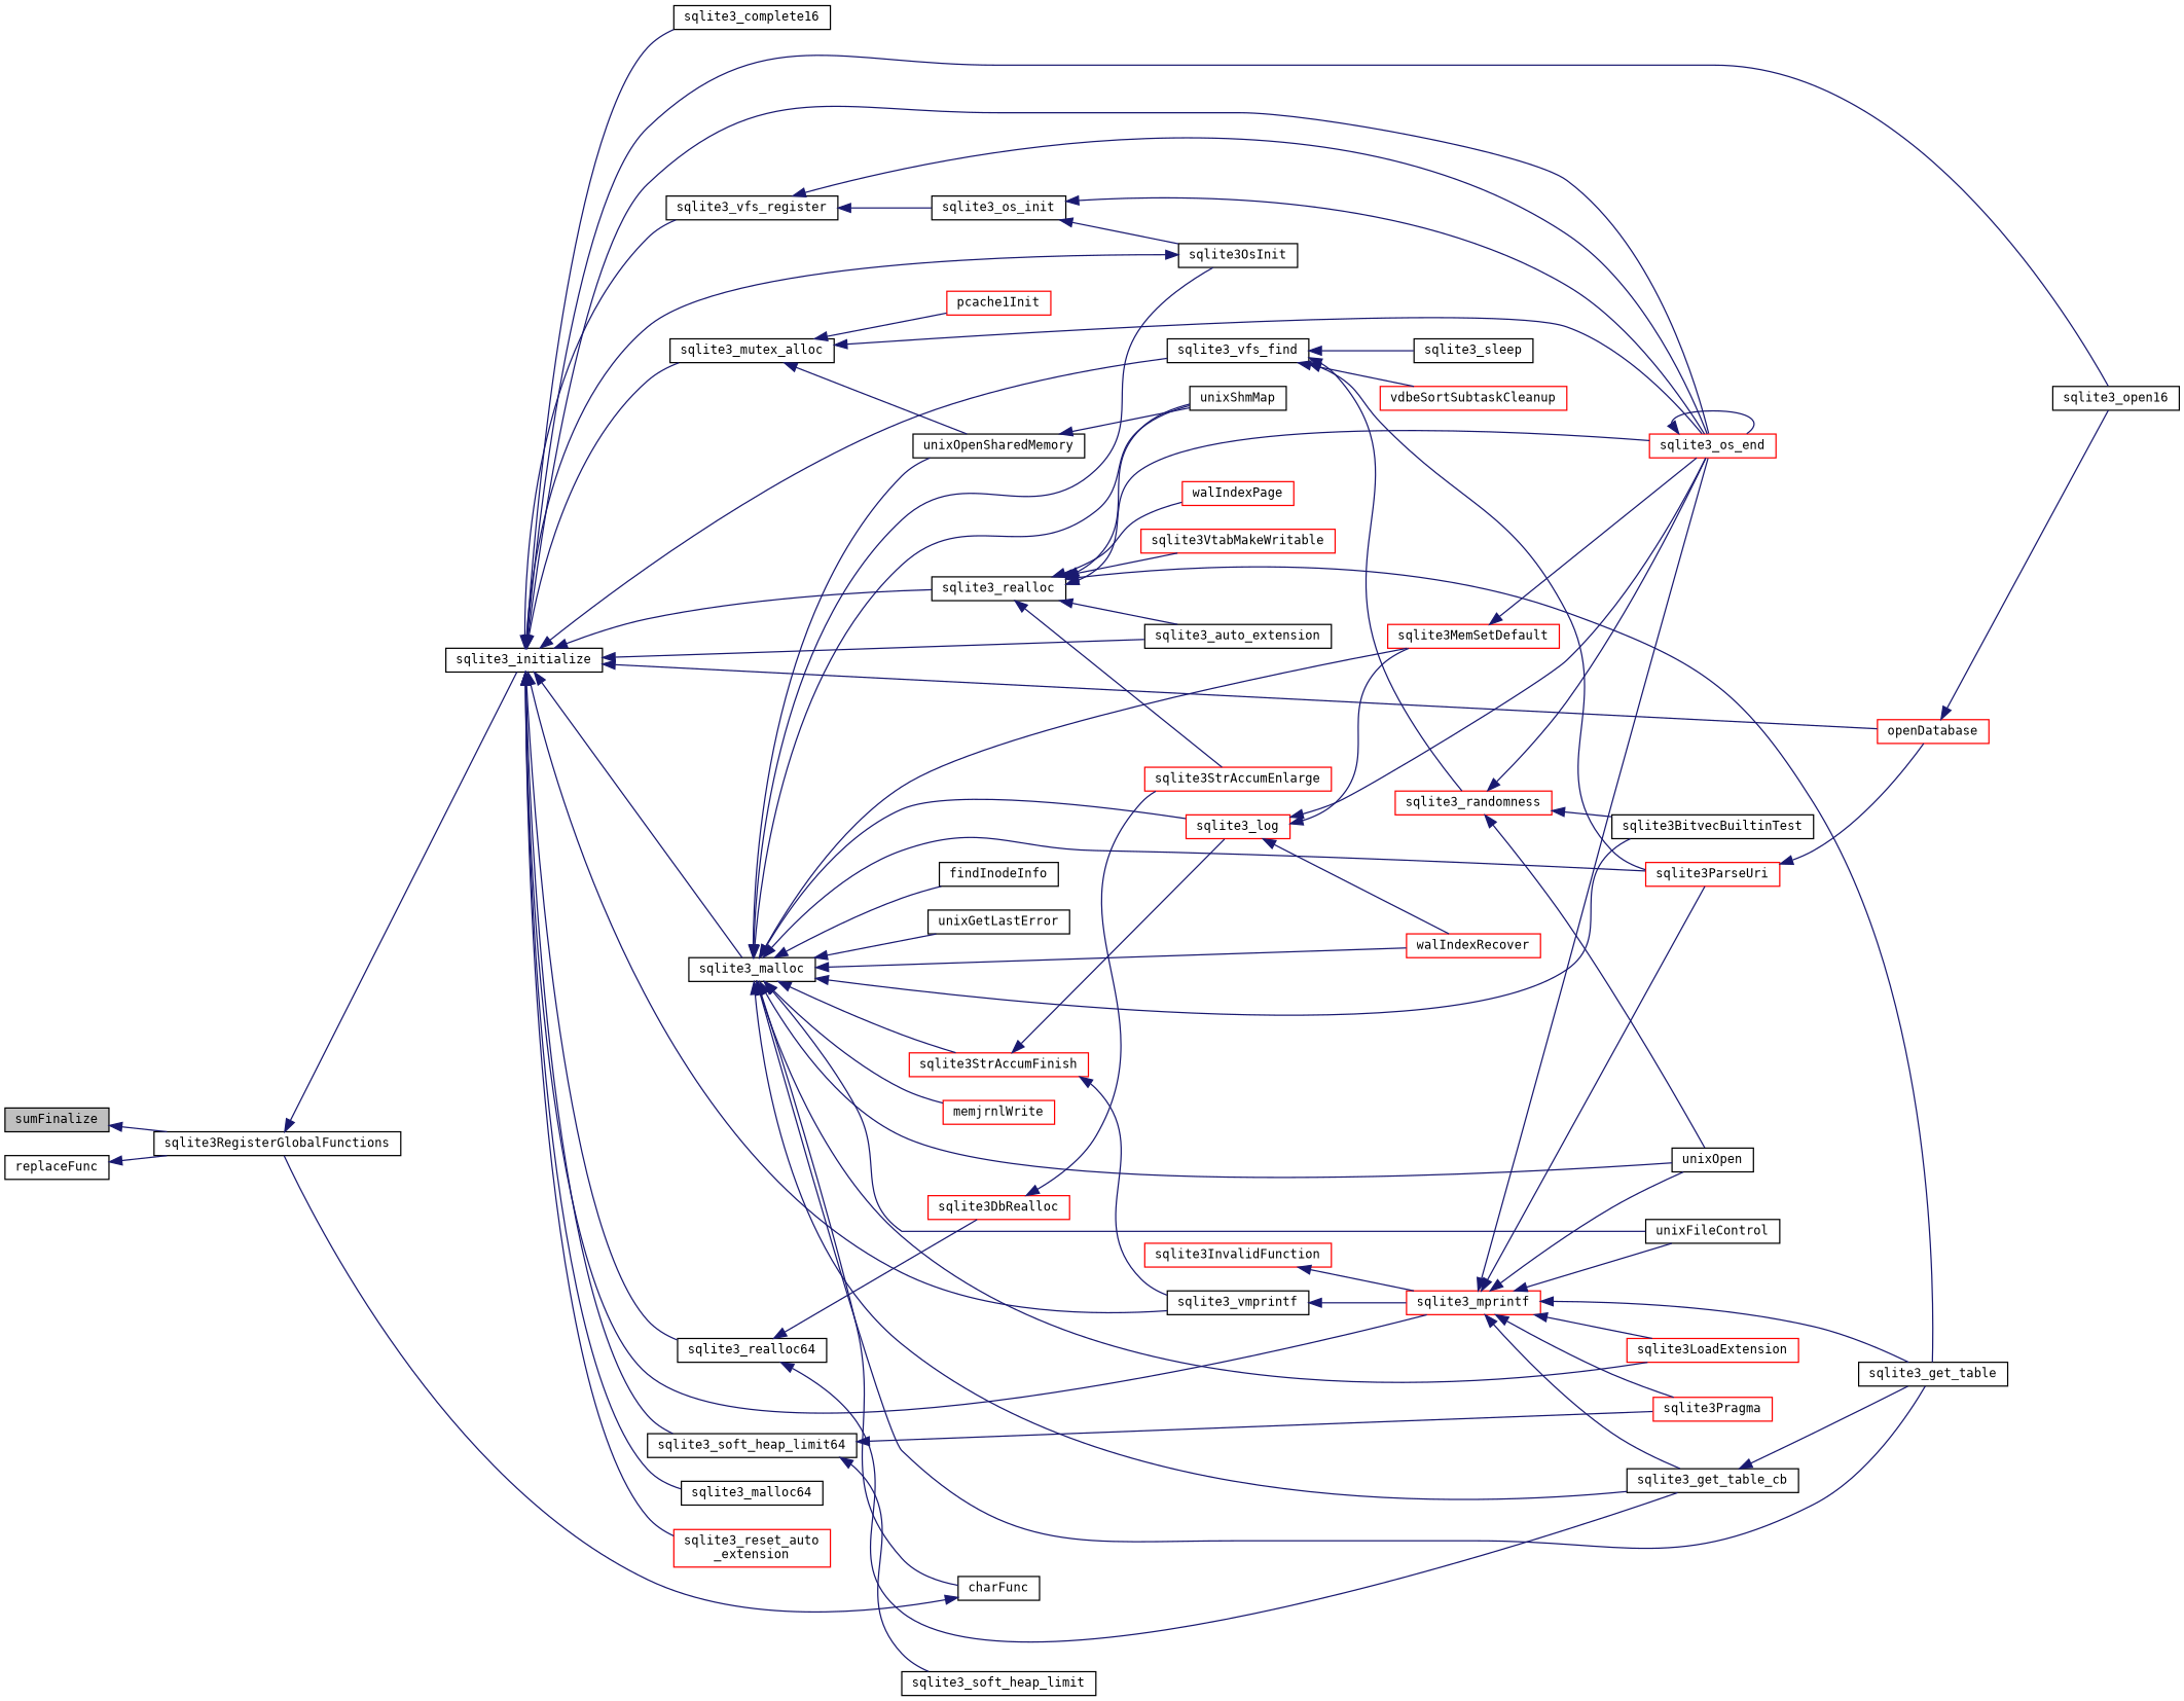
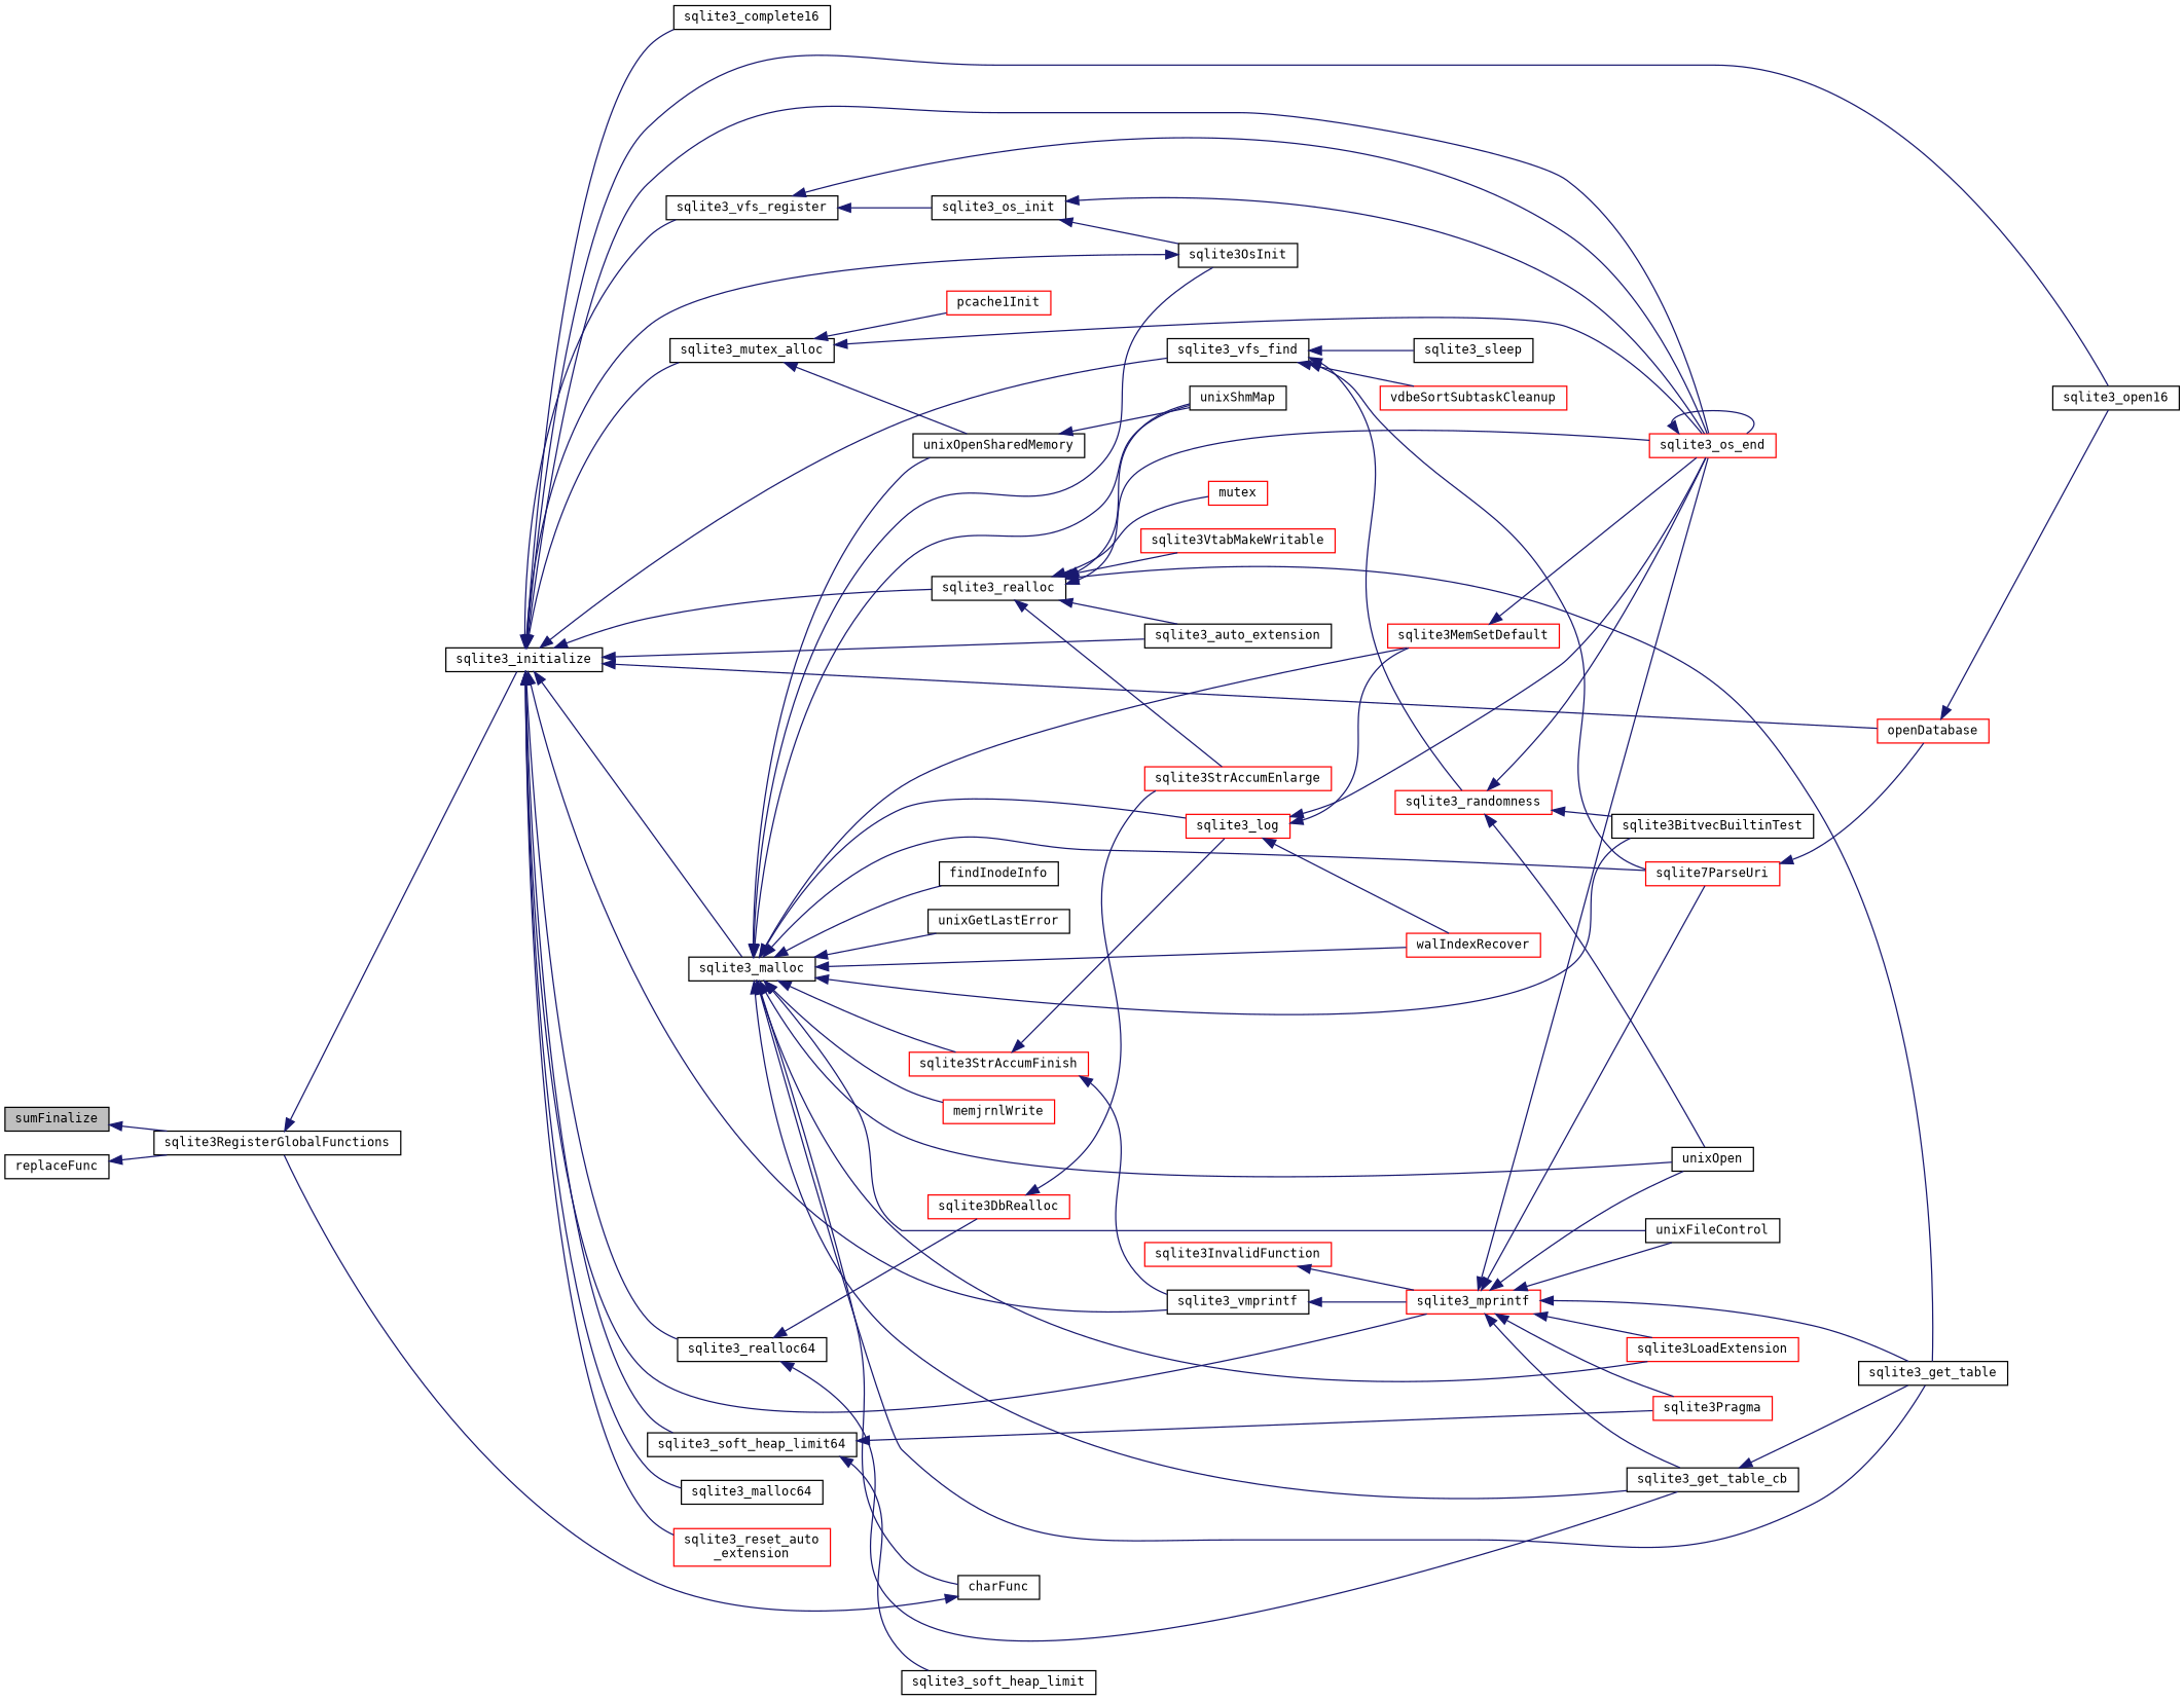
  digraph {
    fontname="DejaVu Sans Mono"
    rankdir=LR
    node [color=black fillcolor=white fontname="DejaVu Sans Mono" fontsize=10 shape=record style=filled]
    edge [color=midnightblue dir=back fontname="DejaVu Sans Mono" fontsize=10 labelfontname=FreeSans labelfontsize=10 style=solid]
    n1 [fillcolor=grey75 fontcolor=black height=0.2 label=sumFinalize width=0.4]
    n2 [height=0.2 label=sqlite3RegisterGlobalFunctions width=0.4]
    n3 [height=0.2 label=sqlite3_initialize width=0.4]
    n4 [height=0.2 label=sqlite3_vfs_find width=0.4]
    n5 [color=red height=0.2 label=sqlite3_os_end width=0.4]
    n6 [color=red height=0.2 label=openDatabase width=0.4]
    n7 [height=0.2 label=sqlite3_open16 width=0.4]
    n8 [height=0.2 label=sqlite3_vfs_register width=0.4]
    n9 [height=0.2 label=sqlite3_mutex_alloc width=0.4]
    n10 [height=0.2 label=sqlite3_soft_heap_limit64 width=0.4]
    n11 [height=0.2 label=sqlite3_malloc width=0.4]
    n12 [height=0.2 label=sqlite3_vmprintf width=0.4]
    n13 [color=red height=0.2 label=sqlite3_mprintf width=0.4]
    n14 [height=0.2 label=sqlite3_malloc64 width=0.4]
    n15 [height=0.2 label=sqlite3_realloc width=0.4]
    n16 [height=0.2 label=sqlite3_auto_extension width=0.4]
    n17 [height=0.2 label=sqlite3_realloc64 width=0.4]
    n18 [color=red height=0.2 label="sqlite3_reset_auto\l_extension" width=0.4]
    n19 [height=0.2 label=sqlite3_complete16 width=0.4]
    n20 [color=red height=0.2 label=sqlite3_randomness width=0.4]
    n21 [color=red height=0.2 label=vdbeSortSubtaskCleanup width=0.4]
-   n22 [color=red height=0.2 label=sqlite3ParseUri width=0.4]
+   n22 [color=red height=0.2 label=sqlite7ParseUri width=0.4]
    n23 [height=0.2 label=sqlite3_sleep width=0.4]
    n24 [height=0.2 label=sqlite3_os_init width=0.4]
    n25 [height=0.2 label=unixOpenSharedMemory width=0.4]
    n26 [color=red height=0.2 label=pcache1Init width=0.4]
    n27 [height=0.2 label=sqlite3_soft_heap_limit width=0.4]
    n28 [color=red height=0.2 label=sqlite3Pragma width=0.4]
    n29 [height=0.2 label=unixOpen width=0.4]
    n30 [height=0.2 label=sqlite3BitvecBuiltinTest width=0.4]
    n31 [height=0.2 label=sqlite3OsInit width=0.4]
    n32 [height=0.2 label=unixShmMap width=0.4]
    n33 [color=red height=0.2 label=sqlite3MemSetDefault width=0.4]
    n34 [color=red height=0.2 label=sqlite3StrAccumFinish width=0.4]
    n35 [height=0.2 label=unixFileControl width=0.4]
    n36 [color=red height=0.2 label=sqlite3LoadExtension width=0.4]
    n37 [height=0.2 label=sqlite3_get_table_cb width=0.4]
    n38 [height=0.2 label=sqlite3_get_table width=0.4]
    n39 [color=red height=0.2 label=sqlite3_log width=0.4]
    n40 [color=red height=0.2 label=walIndexRecover width=0.4]
    n41 [height=0.2 label=findInodeInfo width=0.4]
    n42 [height=0.2 label=unixGetLastError width=0.4]
    n43 [color=red height=0.2 label=memjrnlWrite width=0.4]
    n44 [height=0.2 label=charFunc width=0.4]
    n45 [color=red height=0.2 label=sqlite3StrAccumEnlarge width=0.4]
-   n46 [color=red height=0.2 label=walIndexPage width=0.4]
+   n46 [color=red height=0.2 label=mutex width=0.4]
    n47 [color=red height=0.2 label=sqlite3VtabMakeWritable width=0.4]
    n48 [color=red height=0.2 label=sqlite3DbRealloc width=0.4]
    n49 [color=red height=0.2 label=sqlite3InvalidFunction width=0.4]
    n50 [height=0.2 label=replaceFunc width=0.4]
    n1 -> n2
    n2 -> n3
    n3 -> n4
    n3 -> n5
    n3 -> n6
    n3 -> n7
    n3 -> n8
    n3 -> n9
    n3 -> n10
    n3 -> n11
    n3 -> n12
    n3 -> n13
    n3 -> n14
    n3 -> n15
    n3 -> n16
    n3 -> n17
    n3 -> n18
    n3 -> n19
    n4 -> n20
    n4 -> n21
    n4 -> n22
    n4 -> n23
    n5 -> n5
    n6 -> n7
    n8 -> n5
    n8 -> n24
    n9 -> n5
    n9 -> n25
    n9 -> n26
    n10 -> n27
    n10 -> n28
    n11 -> n22
    n11 -> n25
    n11 -> n29
    n11 -> n30
    n11 -> n31
    n11 -> n32
    n11 -> n33
    n11 -> n34
    n11 -> n35
    n11 -> n36
    n11 -> n37
    n11 -> n38
    n11 -> n39
    n11 -> n40
    n11 -> n41
    n11 -> n42
    n11 -> n43
    n11 -> n44
    n12 -> n13
    n13 -> n5
    n13 -> n22
    n13 -> n28
    n13 -> n29
    n13 -> n35
    n13 -> n36
    n13 -> n37
    n13 -> n38
    n15 -> n5
    n15 -> n16
    n15 -> n32
    n15 -> n38
    n15 -> n45
    n15 -> n46
    n15 -> n47
    n17 -> n37
    n17 -> n48
    n20 -> n5
    n20 -> n29
    n20 -> n30
    n22 -> n6
    n24 -> n5
    n24 -> n31
    n25 -> n32
    n31 -> n3
    n33 -> n5
    n34 -> n12
    n34 -> n39
    n37 -> n38
    n39 -> n5
    n39 -> n33
    n39 -> n40
    n44 -> n2
    n48 -> n45
    n49 -> n13
    n50 -> n2
  }
